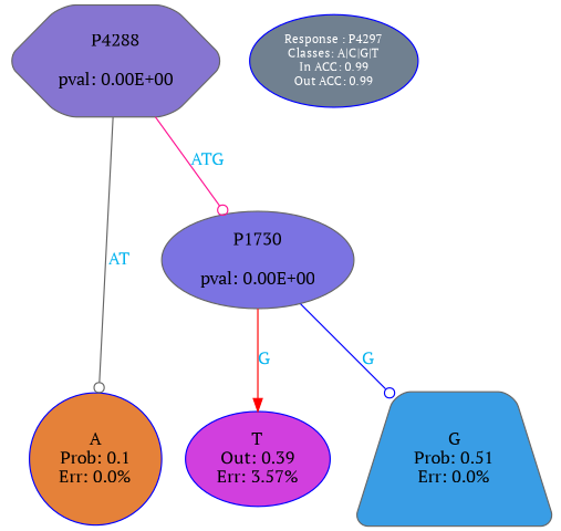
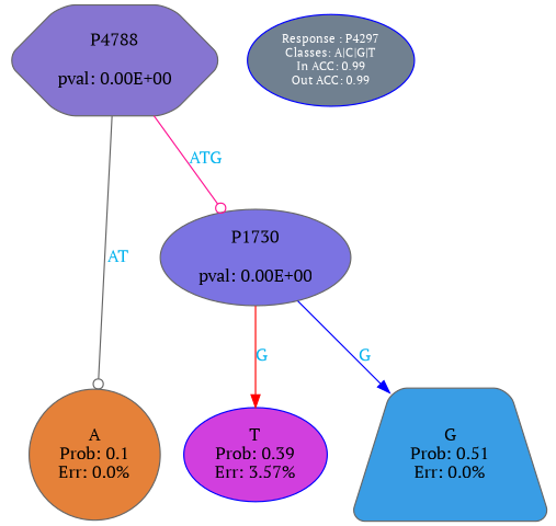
  digraph {
    fontname="PT Serif"
    ranksep=equally
    splines=polylines
    node [color=blue fontname="PT Serif" shape=ellipse style="filled, rounded"]
    edge [arrowhead=odot fontcolor=deepskyblue2 fontname="PT Serif"]
-   n1 [fillcolor="#d13fde" label="T\nOut: 0.39\nErr: 3.57%"]
+   n1 [fillcolor="#d13fde" label="T\nProb: 0.39\nErr: 3.57%"]
    n2 [color=gray40 fillcolor="#399de5" label="G\nProb: 0.51\nErr: 0.0%" shape=trapezium]
-   n3 [fillcolor="#e58139" label="A\nProb: 0.1\nErr: 0.0%" shape=circle]
+   n3 [color=gray40 fillcolor="#e58139" label="A\nProb: 0.1\nErr: 0.0%" shape=circle]
    n4 [align=left fillcolor=slategray fontcolor=white fontsize=10 label="Response : P4297\nClasses: A|C|G|T\nIn ACC: 0.99\nOut ACC: 0.99\n" style=filled]
-   n5 [color=gray40 fillcolor="#8675d1" label="P4288\n\npval: 0.00E+00" shape=hexagon]
+   n5 [color=gray40 fillcolor="#8675d1" label="P4788\n\npval: 0.00E+00" shape=hexagon]
    n6 [color=gray40 fillcolor="#7b73e2" label="P1730\n\npval: 0.00E+00"]
    subgraph sub_1 {
      rank=same
      n1
      n2
      n3
    }
    subgraph sub_2 {
      rank=same
      n4
      n5
    }
    n5 -> n3 [color=gray40 label=AT]
    n5 -> n6 [color=deeppink label=ATG]
    n6 -> n1 [arrowhead=normal color=red label=G]
-   n6 -> n2 [color=blue label=G]
+   n6 -> n2 [arrowhead=normal color=blue label=G]
  }
